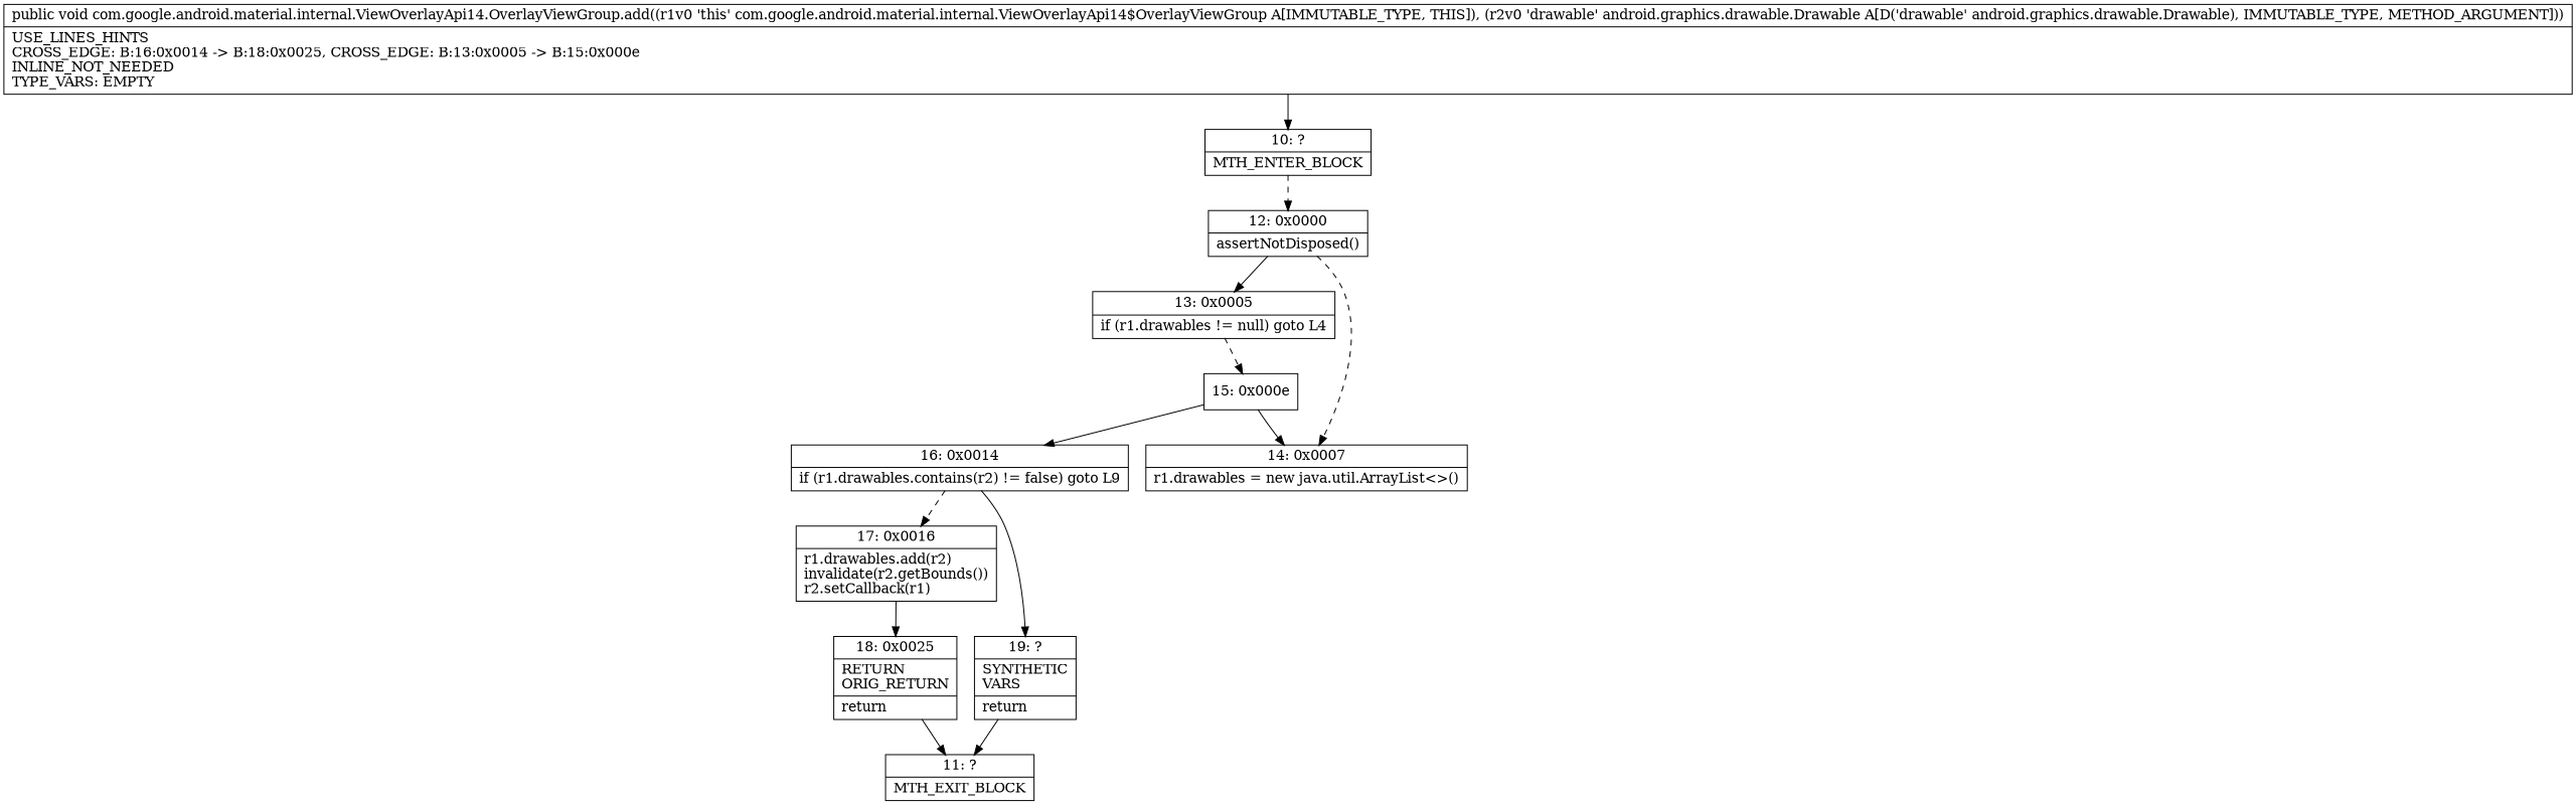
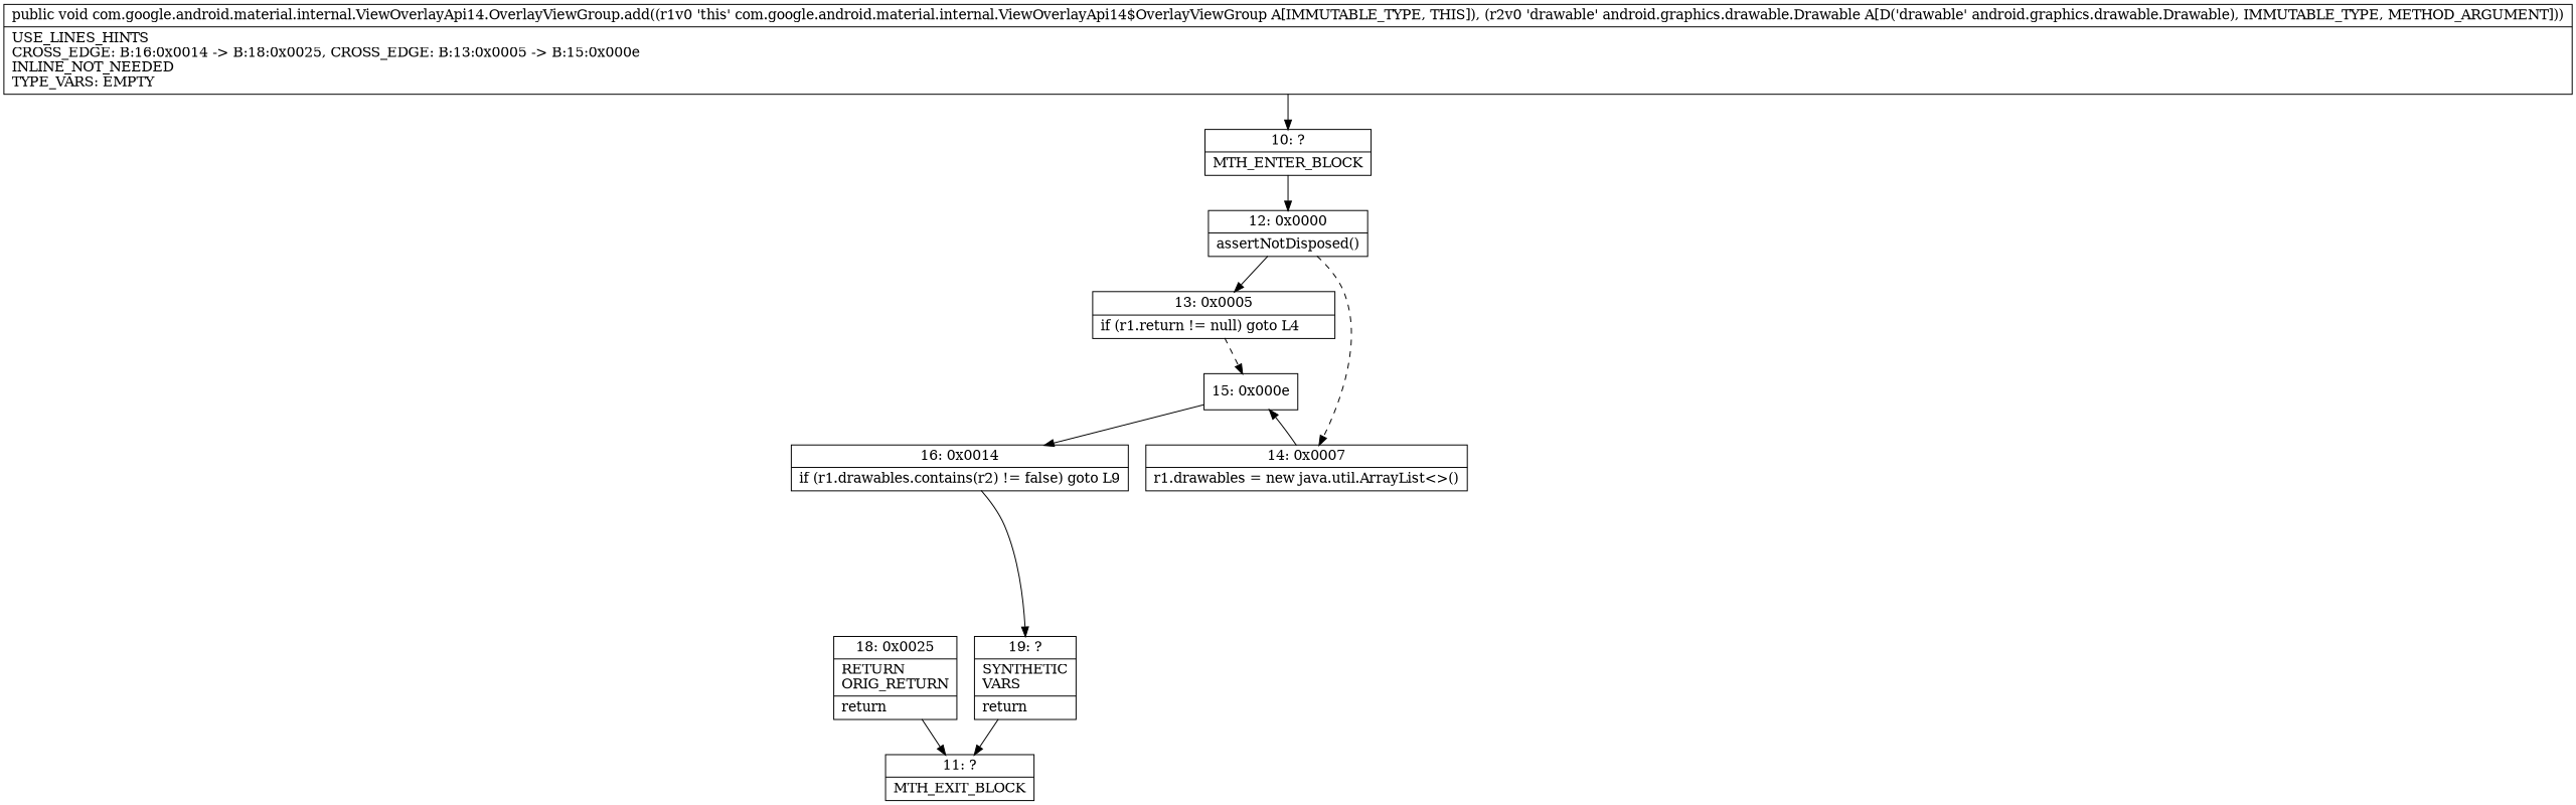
  digraph {
    node [shape=record]
    n1 [label="{10\:\ ?|MTH_ENTER_BLOCK\l}"]
    n2 [label="{12\:\ 0x0000|assertNotDisposed()\l}"]
-   n3 [label="{13\:\ 0x0005|if (r1.drawables != null) goto L4\l}"]
+   n3 [label="{13\:\ 0x0005|if (r1.return != null) goto L4\l}"]
    n4 [label="{14\:\ 0x0007|r1.drawables = new java.util.ArrayList\<\>()\l}"]
    n5 [label="{15\:\ 0x000e}"]
    n6 [label="{16\:\ 0x0014|if (r1.drawables.contains(r2) != false) goto L9\l}"]
-   n7 [label="{17\:\ 0x0016|r1.drawables.add(r2)\linvalidate(r2.getBounds())\lr2.setCallback(r1)\l}"]
    n8 [label="{19\:\ ?|SYNTHETIC\lVARS\l|return\l}"]
    n9 [label="{18\:\ 0x0025|RETURN\lORIG_RETURN\l|return\l}"]
    n10 [label="{11\:\ ?|MTH_EXIT_BLOCK\l}"]
    n11 [label="{public void com.google.android.material.internal.ViewOverlayApi14.OverlayViewGroup.add((r1v0 'this' com.google.android.material.internal.ViewOverlayApi14$OverlayViewGroup A[IMMUTABLE_TYPE, THIS]), (r2v0 'drawable' android.graphics.drawable.Drawable A[D('drawable' android.graphics.drawable.Drawable), IMMUTABLE_TYPE, METHOD_ARGUMENT]))  | USE_LINES_HINTS\lCROSS_EDGE: B:16:0x0014 \-\> B:18:0x0025, CROSS_EDGE: B:13:0x0005 \-\> B:15:0x000e\lINLINE_NOT_NEEDED\lTYPE_VARS: EMPTY\l}"]
-   n1 -> n2 [style=dashed]
+   n1 -> n2
    n2 -> n3
    n2 -> n4 [style=dashed]
    n3 -> n5 [style=dashed]
-   n5 -> n4
+   n4 -> n5
    n5 -> n6
-   n6 -> n7 [style=dashed]
    n6 -> n8
-   n7 -> n9
    n8 -> n10
    n9 -> n10
    n11 -> n1
  }
